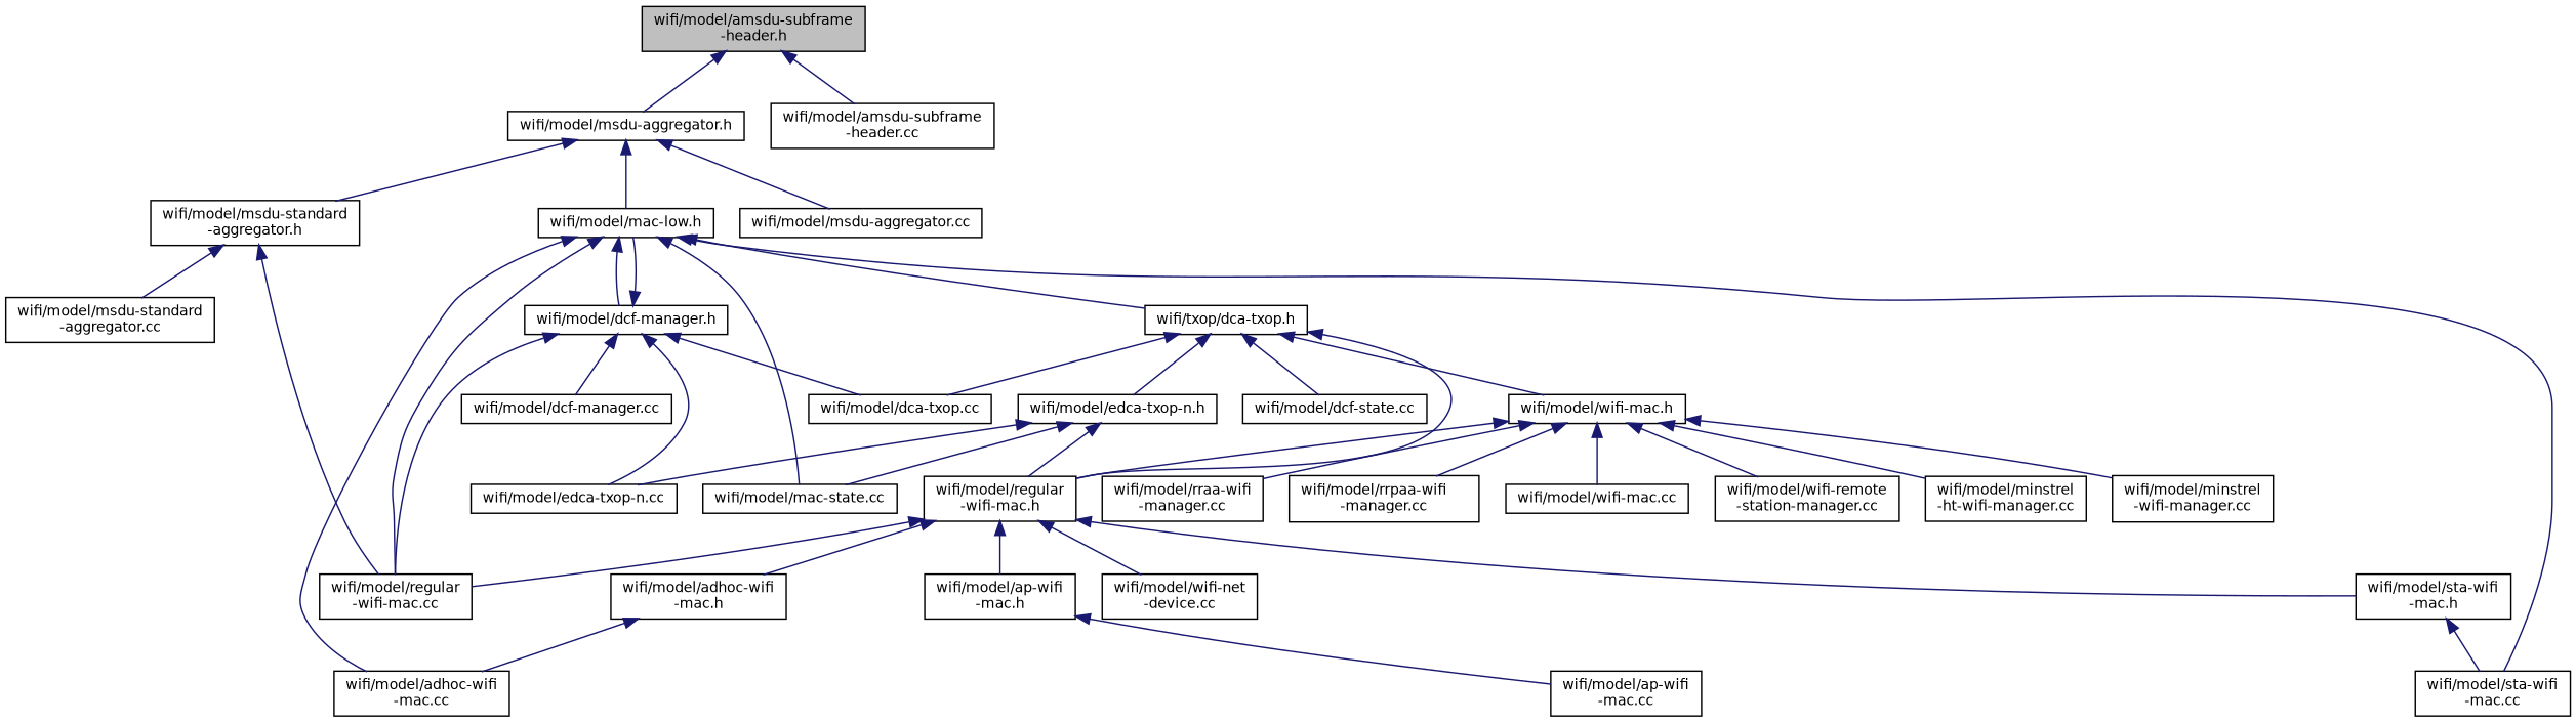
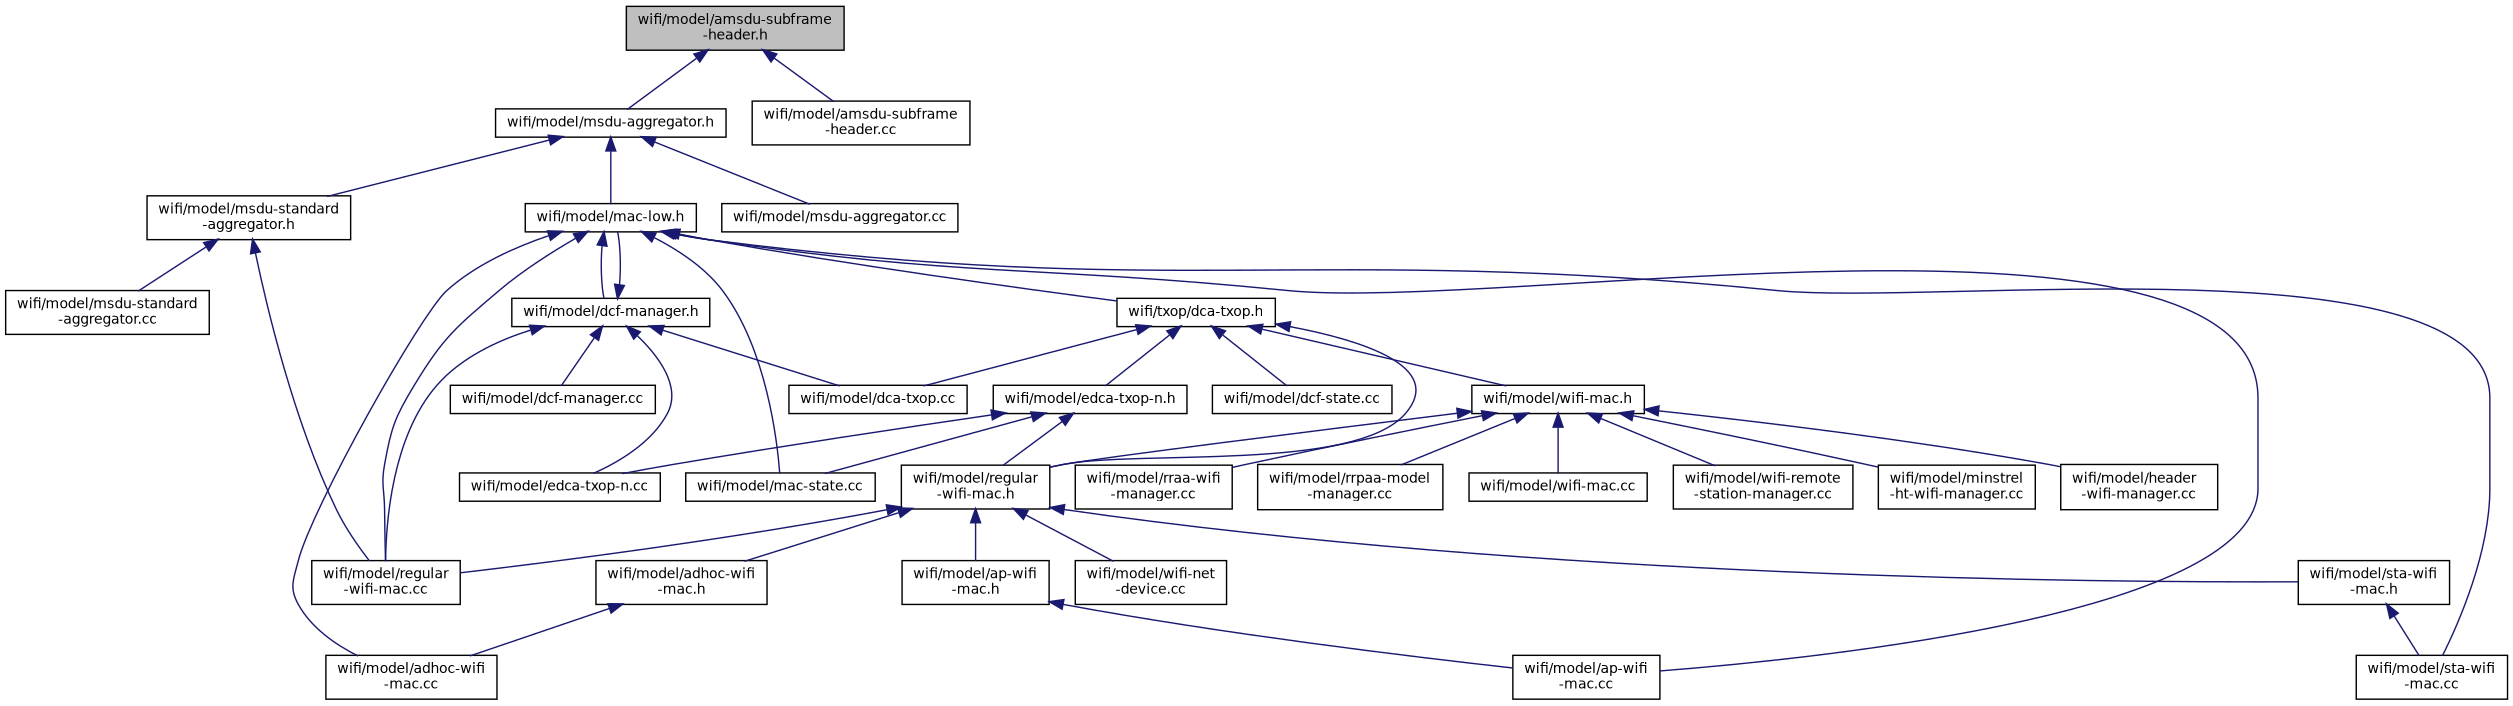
  digraph {
    node [color=black fillcolor=white fontname=Helvetica fontsize=10 shape=record style=filled]
    edge [color=midnightblue dir=back fontname=Helvetica fontsize=10 labelfontname=Helvetica labelfontsize=10 style=solid]
    n1 [fillcolor=grey75 fontcolor=black height=0.2 label="wifi/model/amsdu-subframe\l-header.h" width=0.4]
    n2 [height=0.2 label="wifi/model/msdu-aggregator.h" width=0.4]
    n3 [height=0.2 label="wifi/model/amsdu-subframe\l-header.cc" width=0.4]
    n4 [height=0.2 label="wifi/model/mac-low.h" width=0.4]
    n5 [height=0.2 label="wifi/model/msdu-aggregator.cc" width=0.4]
    n6 [height=0.2 label="wifi/model/msdu-standard\l-aggregator.h" width=0.4]
    n7 [height=0.2 label="wifi/txop/dca-txop.h" width=0.4]
    n8 [height=0.2 label="wifi/model/adhoc-wifi\l-mac.cc" width=0.4]
    n9 [height=0.2 label="wifi/model/ap-wifi\l-mac.cc" width=0.4]
    n10 [height=0.2 label="wifi/model/regular\l-wifi-mac.cc" width=0.4]
    n11 [height=0.2 label="wifi/model/sta-wifi\l-mac.cc" width=0.4]
    n12 [height=0.2 label="wifi/model/mac-state.cc" width=0.4]
    n13 [height=0.2 label="wifi/model/dcf-manager.h" width=0.4]
    n14 [height=0.2 label="wifi/model/msdu-standard\l-aggregator.cc" width=0.4]
    n15 [height=0.2 label="wifi/model/wifi-mac.h" width=0.4]
    n16 [height=0.2 label="wifi/model/regular\l-wifi-mac.h" width=0.4]
    n17 [height=0.2 label="wifi/model/edca-txop-n.h" width=0.4]
    n18 [height=0.2 label="wifi/model/dca-txop.cc" width=0.4]
    n19 [height=0.2 label="wifi/model/dcf-state.cc" width=0.4]
    n20 [height=0.2 label="wifi/model/edca-txop-n.cc" width=0.4]
    n21 [height=0.2 label="wifi/model/dcf-manager.cc" width=0.4]
    n22 [height=0.2 label="wifi/model/minstrel\l-ht-wifi-manager.cc" width=0.4]
-   n23 [height=0.2 label="wifi/model/minstrel\l-wifi-manager.cc" width=0.4]
+   n23 [height=0.2 label="wifi/model/header\l-wifi-manager.cc" width=0.4]
    n24 [height=0.2 label="wifi/model/rraa-wifi\l-manager.cc" width=0.4]
-   n25 [height=0.2 label="wifi/model/rrpaa-wifi\l-manager.cc" width=0.4]
+   n25 [height=0.2 label="wifi/model/rrpaa-model\l-manager.cc" width=0.4]
    n26 [height=0.2 label="wifi/model/wifi-mac.cc" width=0.4]
    n27 [height=0.2 label="wifi/model/wifi-remote\l-station-manager.cc" width=0.4]
    n28 [height=0.2 label="wifi/model/adhoc-wifi\l-mac.h" width=0.4]
    n29 [height=0.2 label="wifi/model/ap-wifi\l-mac.h" width=0.4]
    n30 [height=0.2 label="wifi/model/sta-wifi\l-mac.h" width=0.4]
    n31 [height=0.2 label="wifi/model/wifi-net\l-device.cc" width=0.4]
    n1 -> n2
    n1 -> n3
    n2 -> n4
    n2 -> n5
    n2 -> n6
    n4 -> n7
    n4 -> n8
+   n4 -> n9
    n4 -> n10
    n4 -> n11
    n4 -> n12
    n4 -> n13
    n6 -> n10
    n6 -> n14
    n7 -> n15
    n7 -> n16
    n7 -> n17
    n7 -> n18
    n7 -> n19
    n13 -> n4
    n13 -> n10
    n13 -> n18
    n13 -> n20
    n13 -> n21
    n15 -> n16
    n15 -> n22
    n15 -> n23
    n15 -> n24
    n15 -> n25
    n15 -> n26
    n15 -> n27
    n16 -> n10
    n16 -> n28
    n16 -> n29
    n16 -> n30
    n16 -> n31
    n17 -> n12
    n17 -> n16
    n17 -> n20
    n28 -> n8
    n29 -> n9
    n30 -> n11
  }
